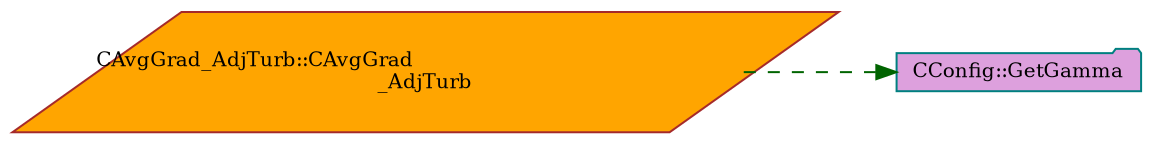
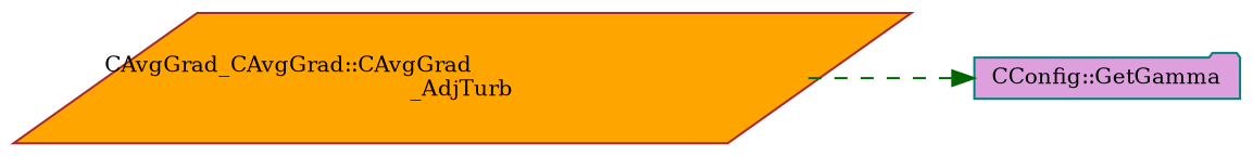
  digraph {
    rankdir=LR
    fontname="DejaVu Serif"
    node [fontname="DejaVu Serif" fontsize=10 style=filled]
-   n1 [color=brown fillcolor=orange fontcolor=black height=0.2 label="CAvgGrad_AdjTurb::CAvgGrad\l_AdjTurb" shape=parallelogram width=0.4]
+   n1 [color=brown fillcolor=orange fontcolor=black height=0.2 label="CAvgGrad_CAvgGrad::CAvgGrad\l_AdjTurb" shape=parallelogram width=0.4]
    n2 [color=teal fillcolor=plum height=0.2 label="CConfig::GetGamma" shape=folder width=0.4]
    n1 -> n2 [color=darkgreen fontname="DejaVu Serif" fontsize=10 labelfontname=Helvetica labelfontsize=10 style=dashed]
  }
